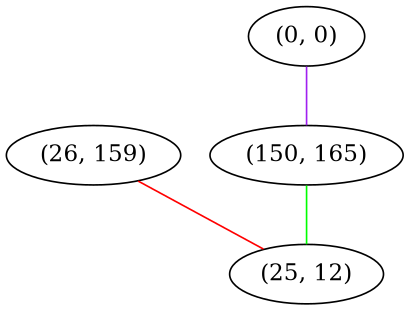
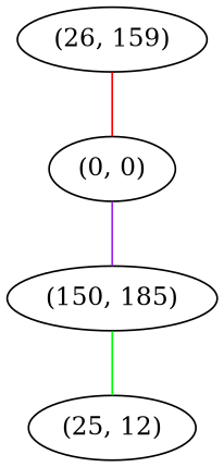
  graph {
    "(26, 159)"
    "(25, 12)"
-   "(150, 185)" [label="(150, 165)"]
+   "(150, 185)"
    "(0, 0)"
-   "(26, 159)" -- "(25, 12)" [color=red weight=1]
+   "(26, 159)" -- "(0, 0)" [color=red weight=1]
    "(150, 185)" -- "(25, 12)" [color=green weight=2]
    "(0, 0)" -- "(150, 185)" [color=purple weight=4]
  }
